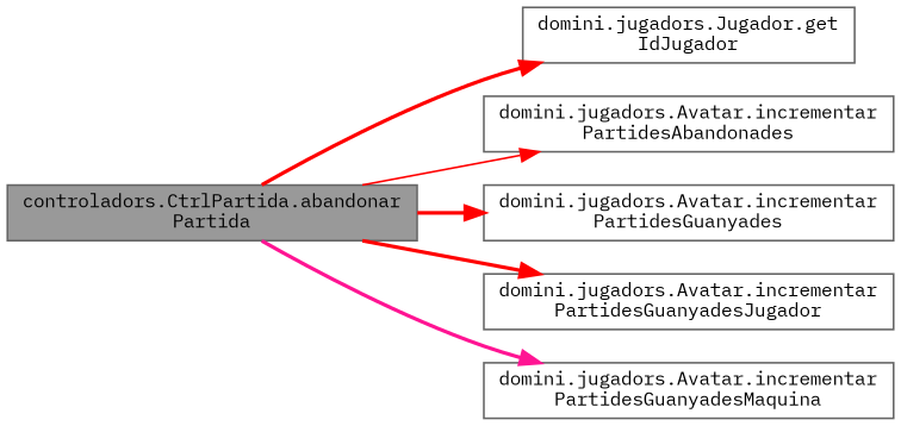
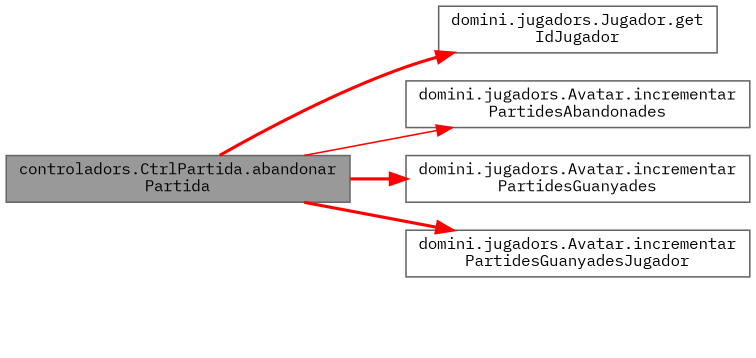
  digraph {
    fontname="IBM Plex Mono"
    rankdir=LR
    node [color=grey40 fillcolor=white fontname="IBM Plex Mono" fontsize=10 shape=box style=filled]
    edge [color=red fontname="IBM Plex Mono" fontsize=10 labelfontname=Helvetica labelfontsize=10 style=bold]
    n1 [color=gray40 fillcolor=grey60 fontcolor=black height=0.2 label="controladors.CtrlPartida.abandonar\lPartida" width=0.4]
    n2 [height=0.2 label="domini.jugadors.Jugador.get\lIdJugador" width=0.4]
    n3 [height=0.2 label="domini.jugadors.Avatar.incrementar\lPartidesAbandonades" width=0.4]
    n4 [height=0.2 label="domini.jugadors.Avatar.incrementar\lPartidesGuanyades" width=0.4]
    n5 [height=0.2 label="domini.jugadors.Avatar.incrementar\lPartidesGuanyadesJugador" width=0.4]
-   n6 [height=0.2 label="domini.jugadors.Avatar.incrementar\lPartidesGuanyadesMaquina" width=0.4]
    n1 -> n2
    n1 -> n3 [style=solid]
    n1 -> n4
    n1 -> n5
-   n1 -> n6 [color=deeppink]
  }
